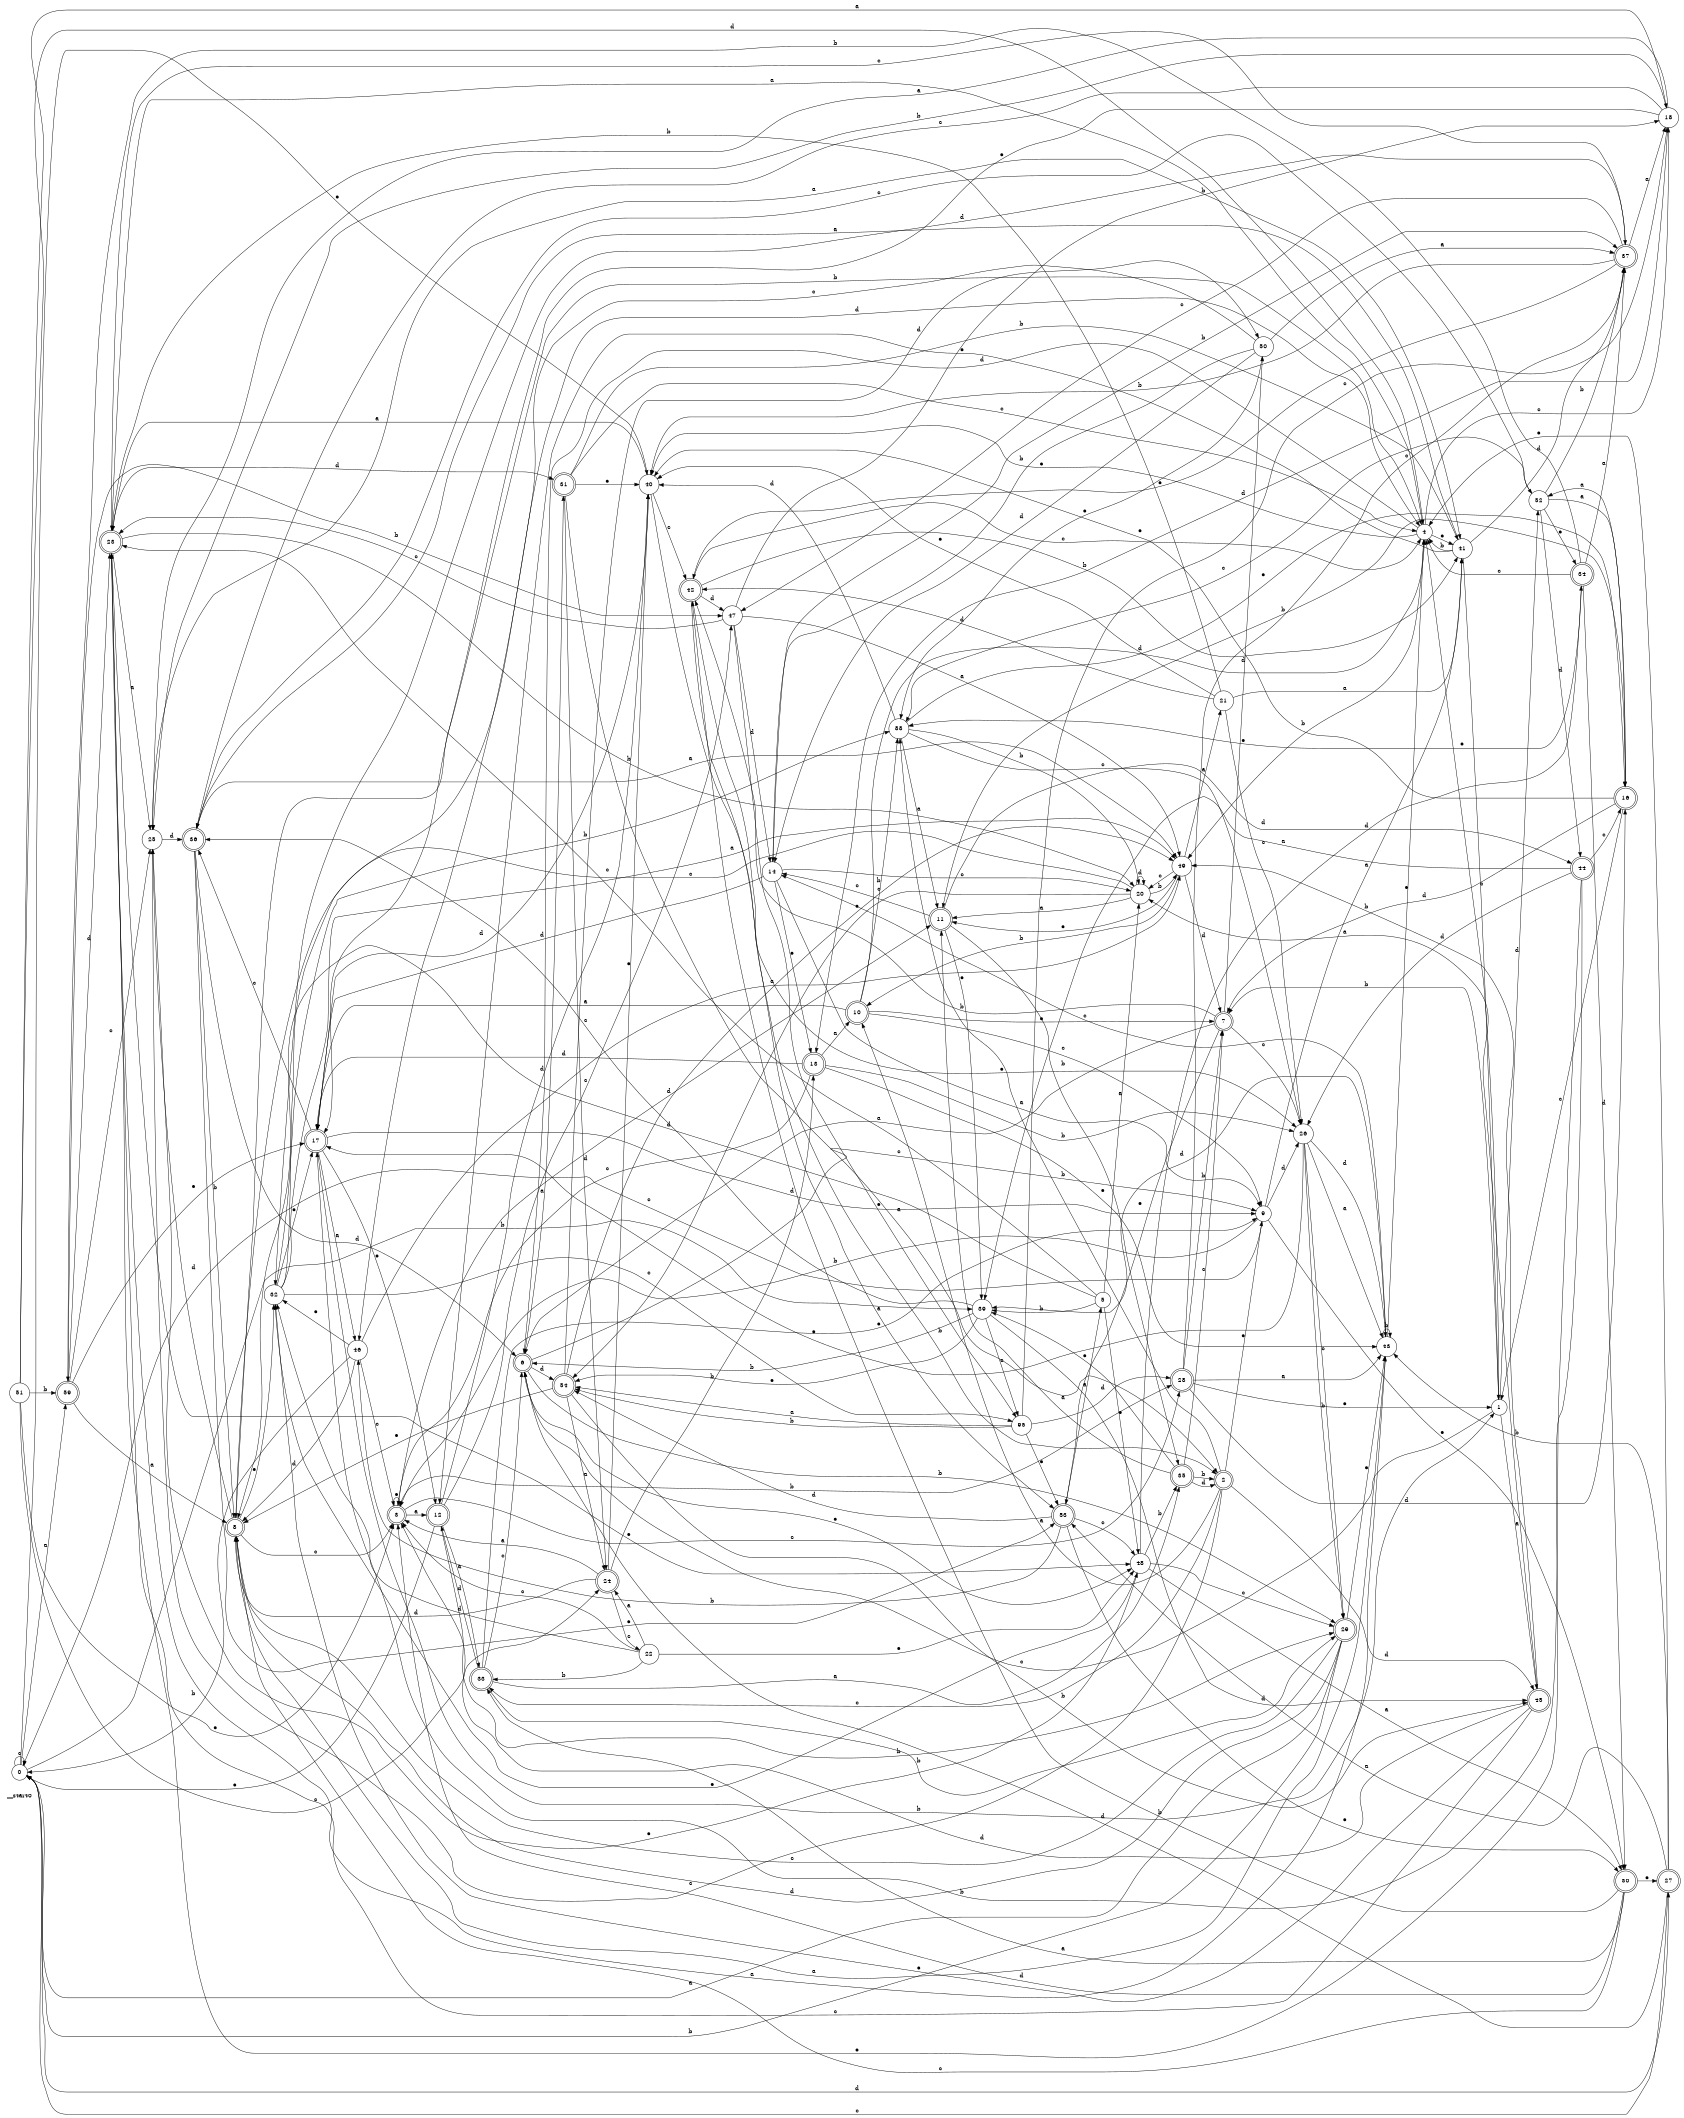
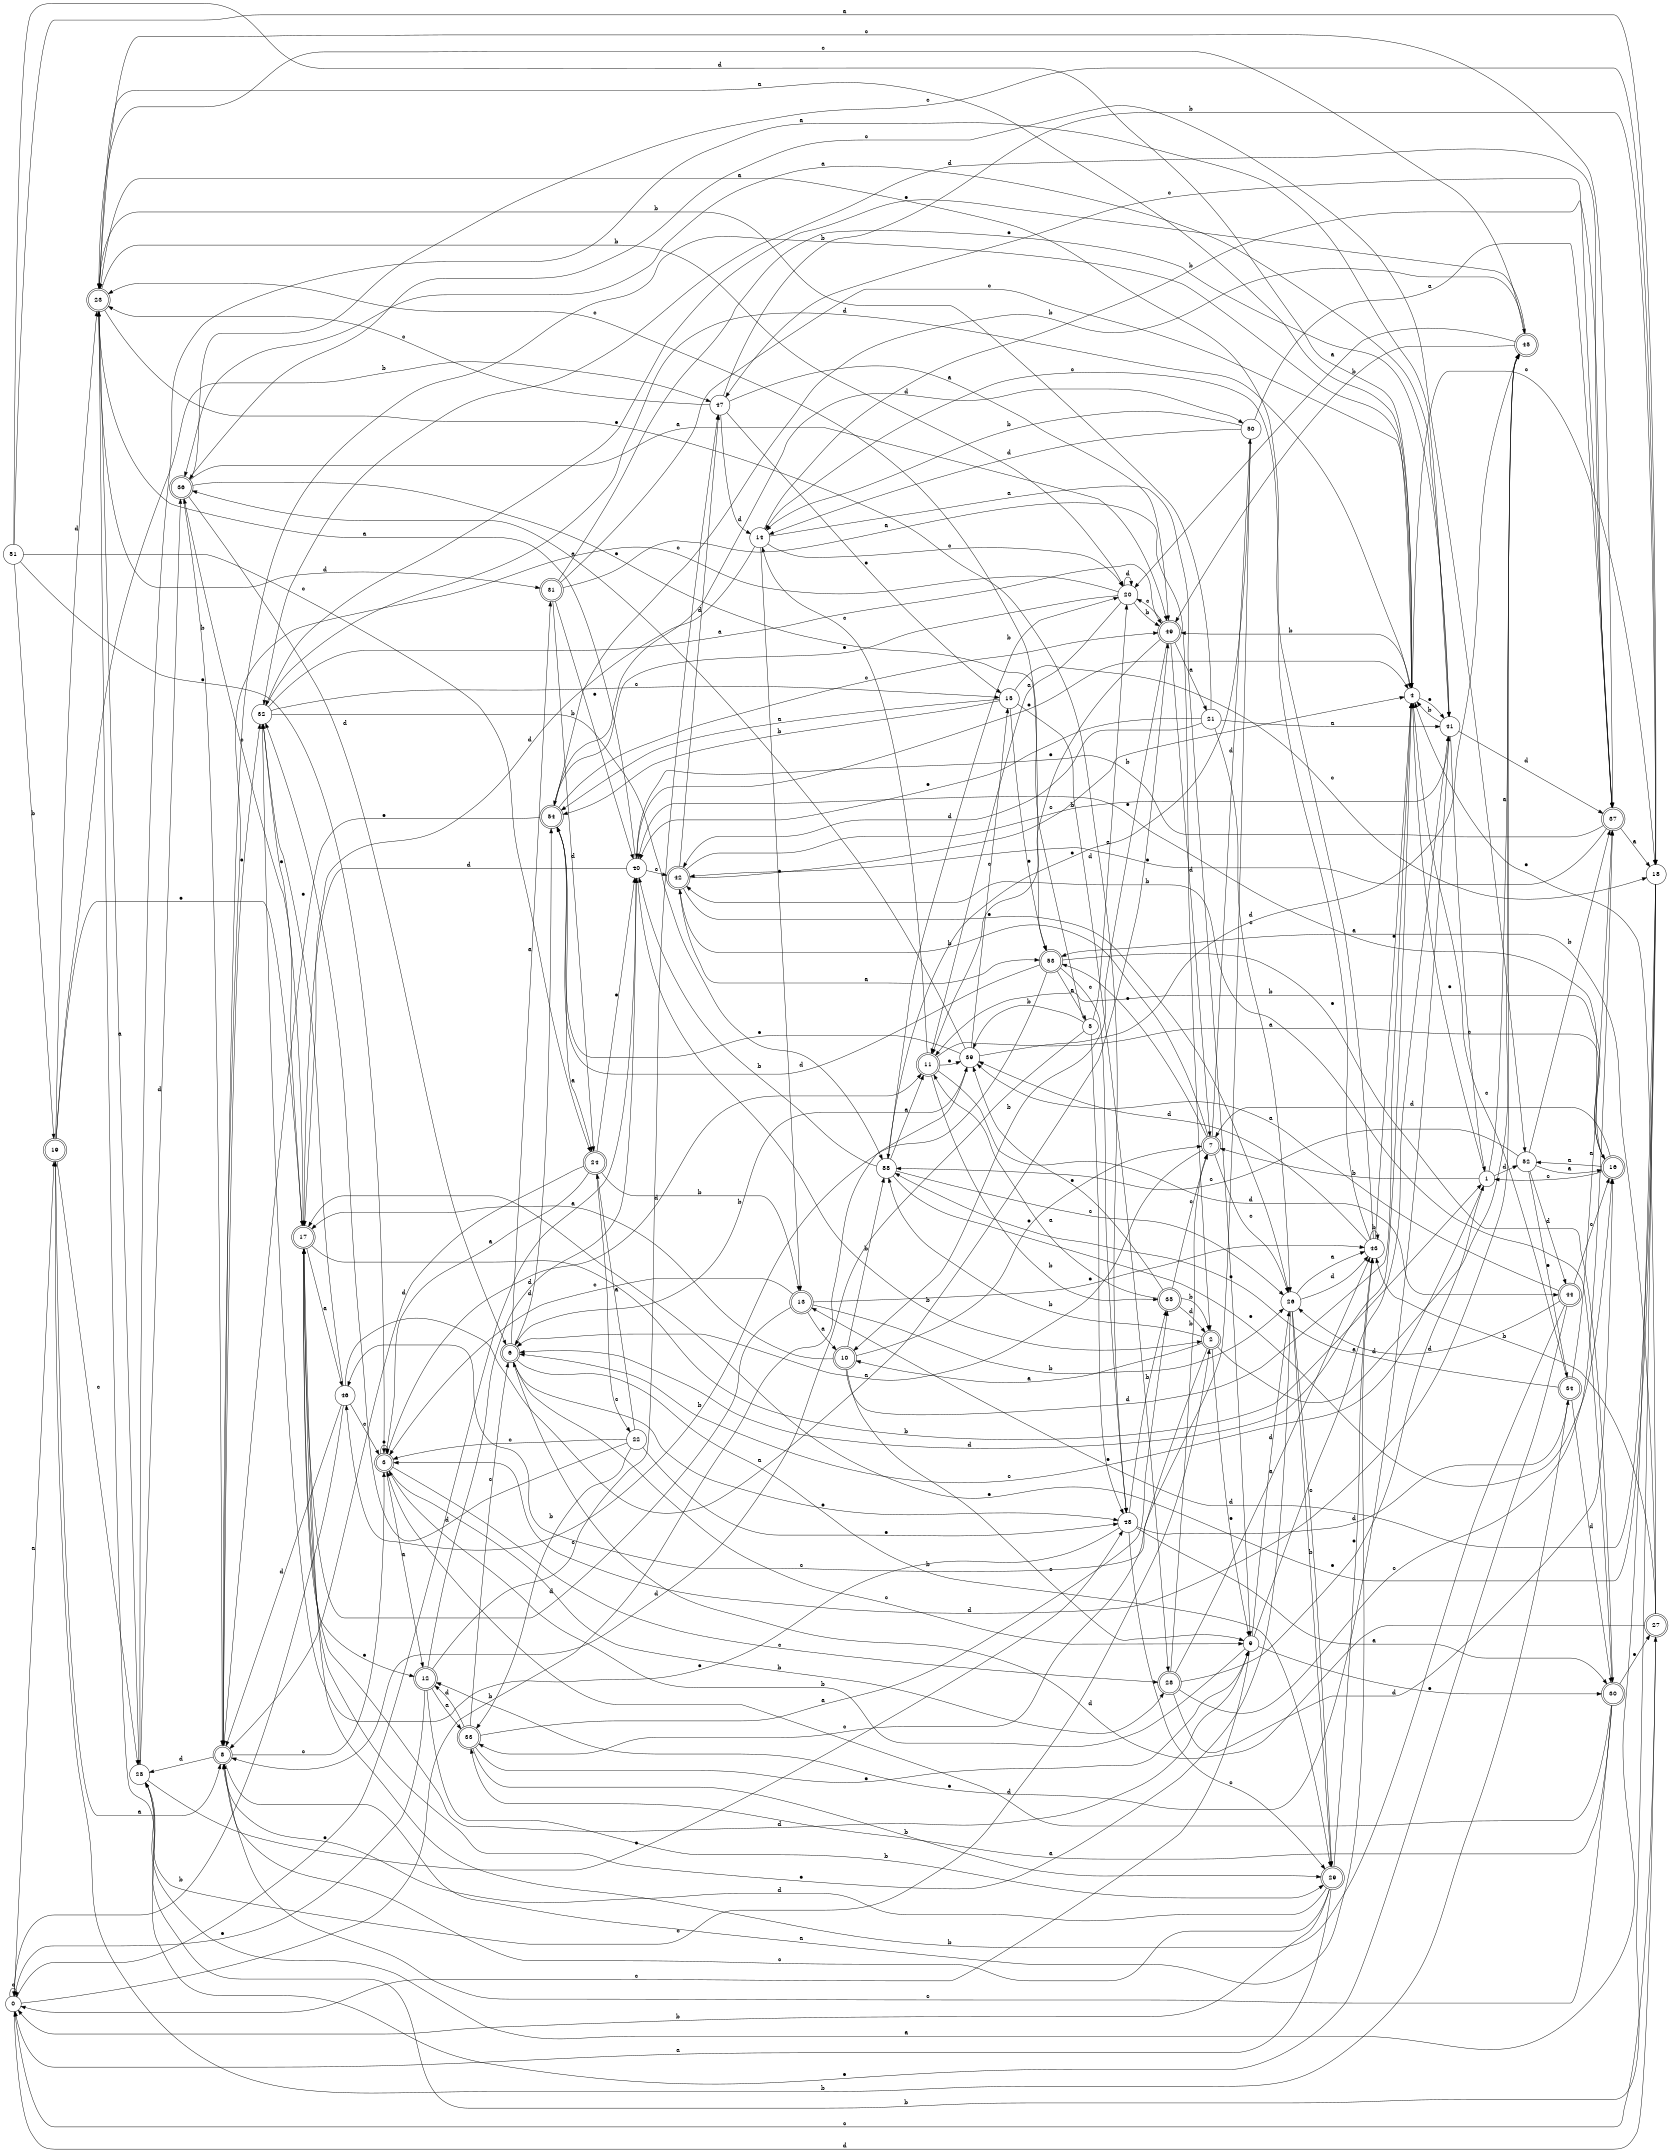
  digraph {
    rankdir=LR
    node [shape=doublecircle color=black fillcolor=white style="rounded,filled"]
-   __start0 [shape=none color="" fillcolor="" style=""]
    n2 [label=0 shape=circle style=filled]
-   n3 [label=59]
+   n3 [label=19]
    n4 [label=27]
    n5 [label=39 shape=circle style=filled]
    n6 [label=40 shape=circle style=filled]
    n7 [label=23]
    n8 [label=8]
    n9 [label=25 shape=circle style=filled]
    n10 [label=17]
    n11 [label=47 shape=circle style=filled]
    n12 [label=4 shape=circle style=filled]
    n13 [label=6]
    n14 [label=53]
    n15 [label=43 shape=circle style=filled]
    n16 [label=45]
    n17 [label=54]
-   n18 [label=95 shape=circle style=filled]
+   n18 [label=15 shape=circle style=filled]
    n19 [label=36]
    n20 [label=2]
    n21 [label=42]
    n22 [label=1 shape=circle style=filled]
    n23 [label=7]
    n24 [label=52 shape=circle style=filled]
    n25 [label=18 shape=circle style=filled]
    n26 [label=41 shape=circle style=filled]
-   n27 [label=49 shape=circle]
+   n27 [label=49]
    n28 [label=9 shape=circle style=filled]
    n29 [label=48 shape=circle style=filled]
    n30 [label=29]
    n31 [label=31 style=filled]
    n32 [label=26 shape=circle style=filled]
    n33 [label=50 shape=circle style=filled]
    n34 [label=3]
    n35 [label=20 shape=circle style=filled]
    n36 [label=32 shape=circle style=filled]
    n37 [label=88 shape=circle style=filled]
    n38 [label=16]
    n39 [label=44]
    n40 [label=37]
    n41 [label=34]
    n42 [label=10]
    n43 [label=33]
    n44 [label=30]
    n45 [label=12]
    n46 [label=35]
    n47 [label=11]
    n48 [label=28]
    n49 [label=14 shape=circle style=filled]
    n50 [label=13]
    n51 [label=21 shape=circle style=filled]
    n52 [label=5 shape=circle style=filled]
    n53 [label=24]
    n54 [label=46 shape=circle style=filled]
    n55 [label=22 shape=circle style=filled]
    n56 [label=51 shape=circle style=filled]
    n2 -> n2 [label=c]
    n2 -> n3 [label=a]
    n2 -> n4 [label=d]
    n2 -> n5 [label=b]
    n2 -> n6 [label=e]
    n3 -> n7 [label=d]
    n3 -> n8 [label=a]
    n3 -> n9 [label=c]
    n3 -> n10 [label=e]
    n3 -> n11 [label=b]
    n4 -> n2 [label=c]
    n4 -> n12 [label=e]
    n4 -> n13 [label=d]
    n4 -> n14 [label=a]
    n4 -> n15 [label=b]
    n5 -> n13 [label=b]
    n5 -> n16 [label=d]
    n5 -> n17 [label=e]
    n5 -> n18 [label=c]
-   n5 -> n19 [label=c]
+   n5 -> n19 [label=a]
    n6 -> n7 [label=a]
    n6 -> n10 [label=d]
-   n12 -> n6 [label=e]
+   n6 -> n12 [label=e]
    n6 -> n20 [label=b]
    n6 -> n21 [label=c]
    n7 -> n9 [label=a]
    n7 -> n29 [label=e]
    n7 -> n31 [label=d]
    n7 -> n35 [label=b]
    n7 -> n40 [label=c]
    n8 -> n9 [label=d]
    n8 -> n12 [label=b]
    n8 -> n15 [label=a]
    n8 -> n34 [label=c]
    n8 -> n36 [label=e]
    n9 -> n19 [label=d]
-   n20 -> n9 [label=c]
+   n9 -> n20 [label=c]
    n9 -> n26 [label=a]
    n9 -> n29 [label=e]
    n10 -> n19 [label=c]
    n10 -> n22 [label=b]
    n10 -> n28 [label=d]
    n10 -> n45 [label=e]
    n10 -> n54 [label=a]
    n11 -> n7 [label=c]
    n11 -> n18 [label=e]
    n11 -> n25 [label=b]
    n11 -> n27 [label=a]
    n11 -> n49 [label=d]
    n12 -> n7 [label=a]
    n12 -> n13 [label=d]
    n12 -> n25 [label=c]
    n12 -> n26 [label=e]
    n12 -> n27 [label=b]
    n13 -> n17 [label=d]
    n13 -> n28 [label=c]
    n13 -> n29 [label=e]
    n13 -> n30 [label=b]
    n13 -> n31 [label=a]
    n14 -> n17 [label=d]
    n14 -> n29 [label=c]
    n14 -> n44 [label=e]
    n14 -> n52 [label=a]
    n14 -> n54 [label=b]
    n15 -> n5 [label=d]
    n15 -> n7 [label=a]
    n15 -> n12 [label=e]
    n15 -> n15 [label=b]
    n15 -> n49 [label=c]
    n16 -> n7 [label=c]
    n16 -> n27 [label=b]
    n16 -> n34 [label=d]
    n16 -> n35 [label=a]
    n16 -> n36 [label=e]
    n17 -> n8 [label=e]
    n17 -> n16 [label=b]
    n17 -> n27 [label=c]
    n17 -> n33 [label=d]
    n17 -> n53 [label=a]
    n18 -> n14 [label=e]
    n18 -> n17 [label=a]
    n18 -> n17 [label=b]
    n18 -> n25 [label=c]
    n18 -> n48 [label=d]
    n19 -> n8 [label=b]
    n19 -> n13 [label=d]
    n19 -> n14 [label=e]
    n19 -> n24 [label=c]
    n19 -> n27 [label=a]
    n20 -> n16 [label=d]
    n20 -> n28 [label=e]
    n20 -> n37 [label=b]
    n20 -> n42 [label=a]
    n20 -> n43 [label=c]
    n21 -> n11 [label=d]
    n21 -> n12 [label=c]
    n21 -> n14 [label=a]
    n21 -> n26 [label=b]
    n21 -> n32 [label=e]
    n22 -> n12 [label=e]
    n22 -> n13 [label=c]
    n22 -> n16 [label=a]
    n22 -> n23 [label=b]
    n22 -> n24 [label=d]
    n23 -> n13 [label=a]
    n23 -> n14 [label=e]
    n23 -> n21 [label=b]
    n23 -> n32 [label=c]
    n23 -> n33 [label=d]
    n24 -> n37 [label=c]
    n24 -> n38 [label=a]
    n24 -> n39 [label=d]
    n24 -> n40 [label=b]
    n24 -> n41 [label=e]
    n25 -> n9 [label=a]
    n25 -> n9 [label=b]
    n25 -> n10 [label=e]
    n25 -> n19 [label=c]
    n25 -> n50 [label=d]
    n26 -> n12 [label=b]
    n26 -> n19 [label=a]
    n26 -> n22 [label=c]
    n26 -> n40 [label=d]
    n26 -> n45 [label=e]
    n27 -> n23 [label=d]
    n27 -> n35 [label=c]
    n27 -> n42 [label=b]
    n27 -> n47 [label=e]
    n27 -> n51 [label=a]
    n28 -> n2 [label=c]
    n28 -> n26 [label=a]
    n28 -> n32 [label=d]
    n28 -> n34 [label=b]
    n28 -> n44 [label=e]
    n29 -> n30 [label=c]
    n29 -> n36 [label=e]
    n29 -> n41 [label=d]
    n29 -> n44 [label=a]
    n29 -> n46 [label=b]
    n30 -> n2 [label=a]
    n30 -> n2 [label=b]
    n30 -> n8 [label=c]
    n30 -> n8 [label=d]
    n30 -> n15 [label=e]
    n31 -> n6 [label=e]
    n31 -> n12 [label=c]
    n31 -> n20 [label=a]
-   n31 -> n26 [label=b]
+   n31 -> n26 [label=e]
    n31 -> n53 [label=d]
    n32 -> n10 [label=e]
    n32 -> n15 [label=a]
    n32 -> n15 [label=d]
    n32 -> n30 [label=b]
    n32 -> n30 [label=c]
    n33 -> n37 [label=e]
    n33 -> n40 [label=a]
    n33 -> n49 [label=b]
    n33 -> n49 [label=d]
    n33 -> n54 [label=c]
    n34 -> n34 [label=e]
    n34 -> n45 [label=a]
    n34 -> n47 [label=d]
    n34 -> n48 [label=b]
    n34 -> n48 [label=c]
    n35 -> n8 [label=c]
    n35 -> n17 [label=e]
    n35 -> n27 [label=b]
    n35 -> n35 [label=d]
    n35 -> n47 [label=a]
    n36 -> n10 [label=e]
    n36 -> n12 [label=d]
    n36 -> n18 [label=c]
    n36 -> n27 [label=a]
    n36 -> n37 [label=b]
-   n37 -> n6 [label=d]
+   n37 -> n6 [label=b]
    n37 -> n32 [label=c]
    n37 -> n35 [label=b]
    n37 -> n38 [label=e]
    n37 -> n47 [label=a]
    n38 -> n6 [label=e]
    n38 -> n22 [label=c]
    n38 -> n23 [label=d]
    n38 -> n24 [label=a]
    n38 -> n47 [label=b]
    n39 -> n5 [label=a]
    n39 -> n7 [label=e]
    n39 -> n10 [label=b]
    n39 -> n32 [label=d]
    n39 -> n38 [label=c]
    n40 -> n6 [label=b]
    n40 -> n11 [label=c]
    n40 -> n21 [label=e]
    n40 -> n25 [label=a]
    n40 -> n36 [label=d]
    n41 -> n3 [label=b]
    n41 -> n12 [label=c]
    n41 -> n37 [label=e]
    n41 -> n40 [label=a]
    n41 -> n44 [label=d]
    n42 -> n10 [label=a]
    n42 -> n12 [label=d]
    n42 -> n23 [label=e]
    n42 -> n28 [label=c]
    n42 -> n37 [label=b]
    n43 -> n13 [label=c]
    n43 -> n28 [label=e]
    n43 -> n30 [label=b]
    n43 -> n45 [label=d]
    n43 -> n46 [label=a]
    n44 -> n4 [label=e]
    n44 -> n8 [label=c]
    n44 -> n21 [label=b]
    n44 -> n34 [label=d]
    n44 -> n43 [label=a]
    n45 -> n2 [label=e]
    n45 -> n6 [label=d]
    n45 -> n11 [label=c]
    n45 -> n30 [label=b]
    n45 -> n43 [label=a]
    n46 -> n5 [label=e]
    n46 -> n20 [label=b]
    n46 -> n20 [label=d]
    n46 -> n23 [label=c]
    n46 -> n47 [label=a]
    n47 -> n5 [label=e]
+   n47 -> n38 [label=a]
    n47 -> n39 [label=d]
    n47 -> n46 [label=b]
    n47 -> n49 [label=c]
    n48 -> n15 [label=a]
    n48 -> n22 [label=e]
    n48 -> n23 [label=b]
    n48 -> n38 [label=d]
    n48 -> n40 [label=c]
    n49 -> n10 [label=d]
    n49 -> n28 [label=a]
    n49 -> n35 [label=c]
    n49 -> n40 [label=b]
    n49 -> n50 [label=e]
    n50 -> n10 [label=d]
    n50 -> n15 [label=e]
    n50 -> n32 [label=b]
    n50 -> n34 [label=c]
    n50 -> n42 [label=a]
    n51 -> n6 [label=e]
    n51 -> n7 [label=b]
    n51 -> n21 [label=d]
    n51 -> n26 [label=a]
    n51 -> n32 [label=c]
    n52 -> n5 [label=b]
    n52 -> n7 [label=c]
    n52 -> n8 [label=d]
    n52 -> n29 [label=e]
    n52 -> n35 [label=a]
    n53 -> n6 [label=e]
    n53 -> n8 [label=d]
    n53 -> n34 [label=a]
    n53 -> n50 [label=b]
    n53 -> n55 [label=c]
    n54 -> n2 [label=b]
    n54 -> n8 [label=d]
    n54 -> n27 [label=a]
    n54 -> n34 [label=c]
    n54 -> n36 [label=e]
    n55 -> n29 [label=e]
    n55 -> n34 [label=c]
    n55 -> n36 [label=d]
    n55 -> n43 [label=b]
    n55 -> n53 [label=a]
    n56 -> n3 [label=b]
    n56 -> n12 [label=d]
    n56 -> n25 [label=a]
    n56 -> n34 [label=e]
    n56 -> n53 [label=c]
  }
